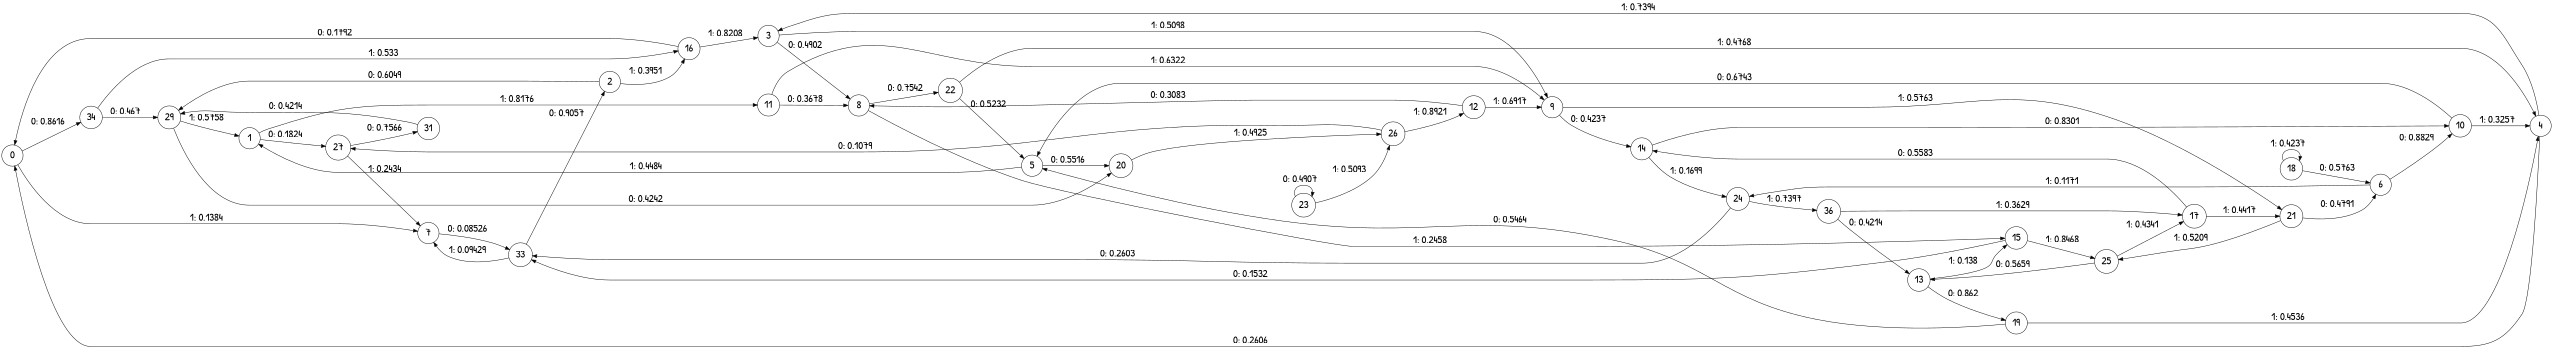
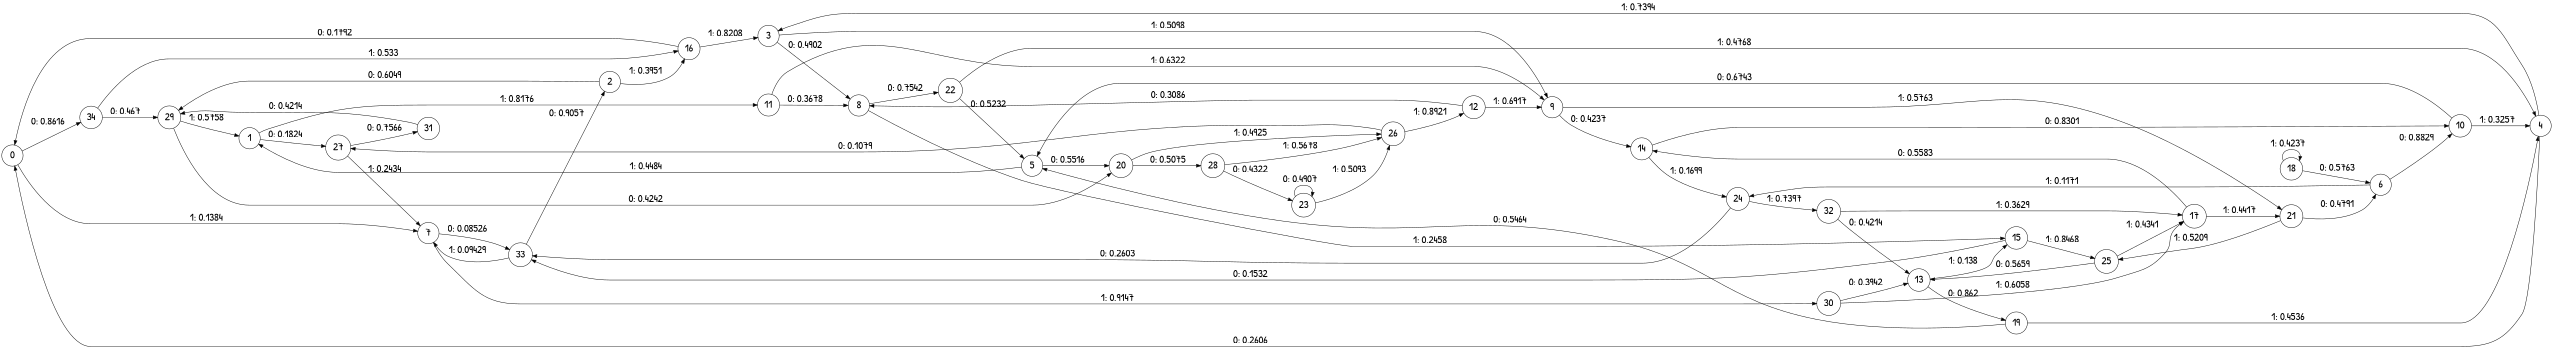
  digraph {
    fontname="Patrick Hand"
    rankdir=LR
    node [fontname="Patrick Hand" fontsize=24 shape=circle]
    edge [fontname="Patrick Hand" fontsize=24]
    0
    34
    7
    29
    16
    33
+   30
    1
    20
    3
    2
    13
    17
    27
    11
    31
    8
    9
    22
    15
    14
    21
+   28
    26
    4
    5
    25
    10
    24
    6
    23
    12
-   32 [label=36]
+   32
    19
    18
    0 -> 34 [label="0: 0.8616   "]
    0 -> 7 [label="1: 0.1384   "]
    34 -> 29 [label="0: 0.467    "]
    34 -> 16 [label="1: 0.533    "]
    7 -> 33 [label="0: 0.08526  "]
+   7 -> 30 [label="1: 0.9147   "]
    29 -> 1 [label="1: 0.5758   "]
    29 -> 20 [label="0: 0.4242   "]
    16 -> 0 [label="0: 0.1792   "]
    16 -> 3 [label="1: 0.8208   "]
    33 -> 7 [label="1: 0.09429  "]
    33 -> 2 [label="0: 0.9057   "]
+   30 -> 13 [label="0: 0.3942   "]
+   30 -> 17 [label="1: 0.6058   "]
    1 -> 27 [label="0: 0.1824   "]
    1 -> 11 [label="1: 0.8176   "]
+   20 -> 28 [label="0: 0.5075   "]
    20 -> 26 [label="1: 0.4925   "]
    3 -> 8 [label="0: 0.4902   "]
    3 -> 9 [label="1: 0.5098   "]
    2 -> 29 [label="0: 0.6049   "]
    2 -> 16 [label="1: 0.3951   "]
    13 -> 15 [label="1: 0.138    "]
    13 -> 19 [label="0: 0.862    "]
    17 -> 14 [label="0: 0.5583   "]
    17 -> 21 [label="1: 0.4417   "]
    27 -> 7 [label="1: 0.2434   "]
    27 -> 31 [label="0: 0.7566   "]
    11 -> 8 [label="0: 0.3678   "]
    11 -> 9 [label="1: 0.6322   "]
    31 -> 29 [label="0: 0.4214   "]
    8 -> 22 [label="0: 0.7542   "]
    8 -> 15 [label="1: 0.2458   "]
    9 -> 14 [label="0: 0.4237   "]
    9 -> 21 [label="1: 0.5763   "]
    22 -> 4 [label="1: 0.4768   "]
    22 -> 5 [label="0: 0.5232   "]
    15 -> 33 [label="0: 0.1532   "]
    15 -> 25 [label="1: 0.8468   "]
    14 -> 10 [label="0: 0.8301   "]
    14 -> 24 [label="1: 0.1699   "]
    21 -> 25 [label="1: 0.5209   "]
    21 -> 6 [label="0: 0.4791   "]
+   28 -> 26 [label="1: 0.5678   "]
+   28 -> 23 [label="0: 0.4322   "]
    26 -> 27 [label="0: 0.1079   "]
    26 -> 12 [label="1: 0.8921   "]
    4 -> 0 [label="0: 0.2606   "]
    4 -> 3 [label="1: 0.7394   "]
    5 -> 1 [label="1: 0.4484   "]
    5 -> 20 [label="0: 0.5516   "]
    25 -> 13 [label="0: 0.5659   "]
    25 -> 17 [label="1: 0.4341   "]
    10 -> 4 [label="1: 0.3257   "]
    10 -> 5 [label="0: 0.6743   "]
    24 -> 33 [label="0: 0.2603   "]
    24 -> 32 [label="1: 0.7397   "]
    6 -> 10 [label="0: 0.8829   "]
    6 -> 24 [label="1: 0.1171   "]
    23 -> 26 [label="1: 0.5093   "]
    23 -> 23 [label="0: 0.4907   "]
-   12 -> 8 [label="0: 0.3083   "]
+   12 -> 8 [label="0: 0.3086   "]
    12 -> 9 [label="1: 0.6917   "]
    32 -> 13 [label="0: 0.4214   "]
    32 -> 17 [label="1: 0.3629   "]
    19 -> 4 [label="1: 0.4536   "]
    19 -> 5 [label="0: 0.5464   "]
    18 -> 6 [label="0: 0.5763   "]
    18 -> 18 [label="1: 0.4237   "]
  }
